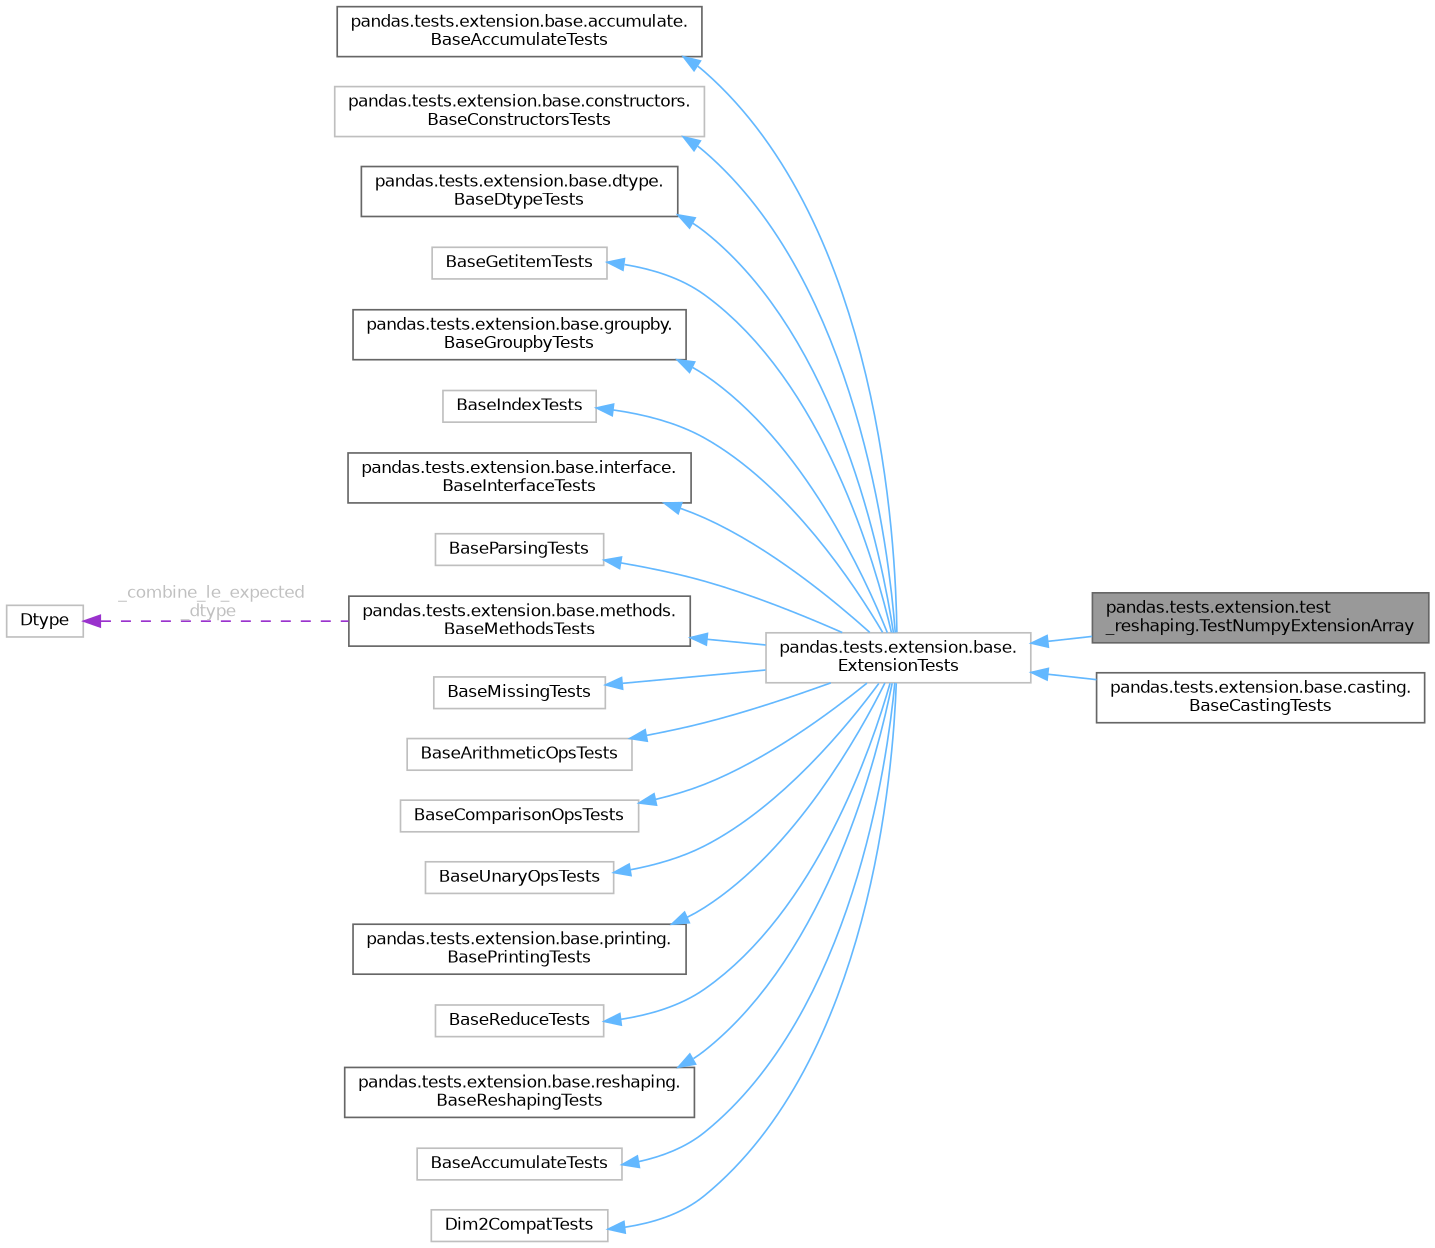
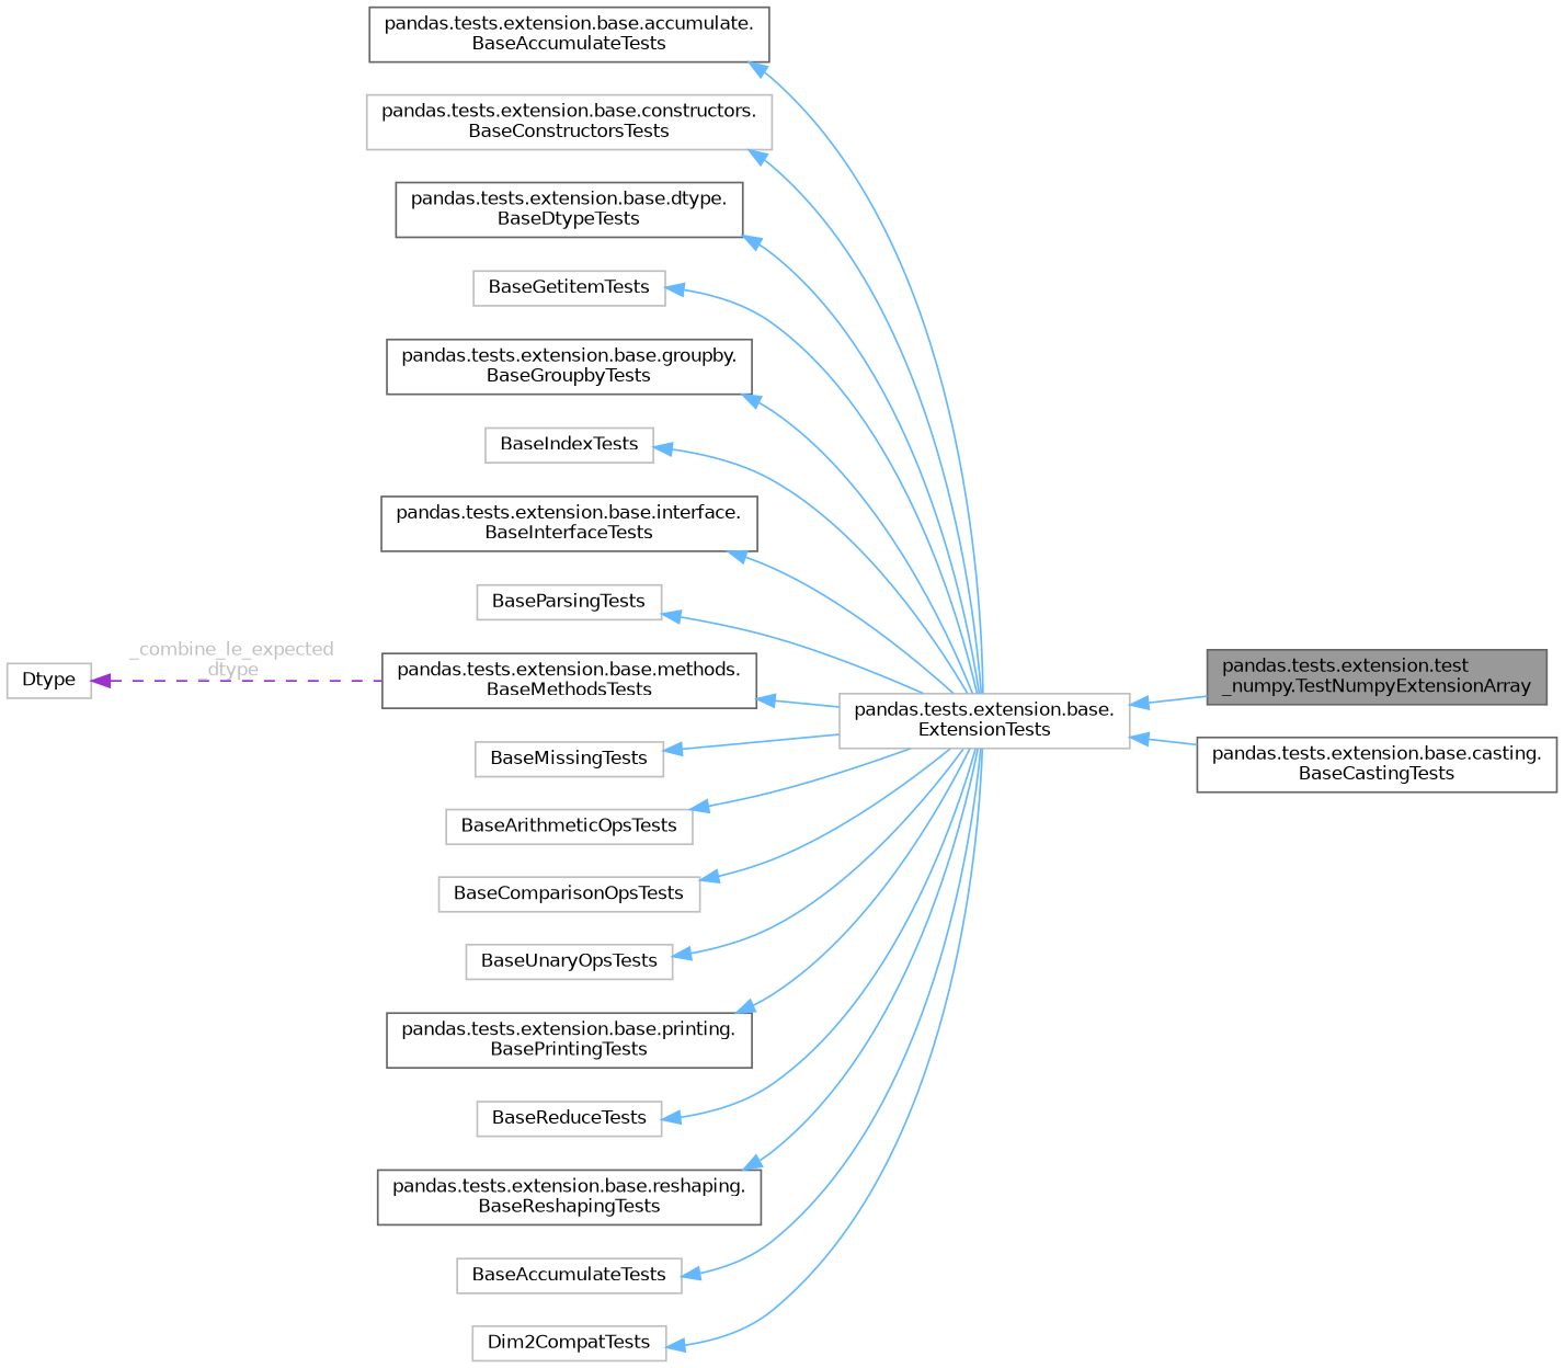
  digraph {
    rankdir=LR
    node [color=grey75 fillcolor=white fontname=Helvetica fontsize=10 shape=box style=filled]
    edge [color=steelblue1 dir=back fontname=Helvetica fontsize=10 labelfontname=Helvetica labelfontsize=10 style=solid]
-   n1 [color=gray40 fillcolor=grey60 fontcolor=black height=0.2 label="pandas.tests.extension.test\l_reshaping.TestNumpyExtensionArray" width=0.4]
+   n1 [color=gray40 fillcolor=grey60 fontcolor=black height=0.2 label="pandas.tests.extension.test\l_numpy.TestNumpyExtensionArray" width=0.4]
    n2 [height=0.2 label="pandas.tests.extension.base.\lExtensionTests" width=0.4]
    n3 [color=gray40 height=0.2 label="pandas.tests.extension.base.casting.\lBaseCastingTests" width=0.4]
    n4 [color=gray40 height=0.2 label="pandas.tests.extension.base.accumulate.\lBaseAccumulateTests" width=0.4]
    n5 [height=0.2 label="pandas.tests.extension.base.constructors.\lBaseConstructorsTests" width=0.4]
    n6 [color=gray40 height=0.2 label="pandas.tests.extension.base.dtype.\lBaseDtypeTests" width=0.4]
    n7 [height=0.2 label=BaseGetitemTests width=0.4]
    n8 [color=gray40 height=0.2 label="pandas.tests.extension.base.groupby.\lBaseGroupbyTests" width=0.4]
    n9 [height=0.2 label=BaseIndexTests width=0.4]
    n10 [color=gray40 height=0.2 label="pandas.tests.extension.base.interface.\lBaseInterfaceTests" width=0.4]
    n11 [height=0.2 label=BaseParsingTests width=0.4]
    n12 [color=gray40 height=0.2 label="pandas.tests.extension.base.methods.\lBaseMethodsTests" width=0.4]
    n13 [height=0.2 label=Dtype width=0.4]
    n14 [height=0.2 label=BaseMissingTests width=0.4]
    n15 [height=0.2 label=BaseArithmeticOpsTests width=0.4]
    n16 [height=0.2 label=BaseComparisonOpsTests width=0.4]
    n17 [height=0.2 label=BaseUnaryOpsTests width=0.4]
    n18 [color=gray40 height=0.2 label="pandas.tests.extension.base.printing.\lBasePrintingTests" width=0.4]
    n19 [height=0.2 label=BaseReduceTests width=0.4]
    n20 [color=gray40 height=0.2 label="pandas.tests.extension.base.reshaping.\lBaseReshapingTests" width=0.4]
    n21 [height=0.2 label=BaseAccumulateTests width=0.4]
    n22 [height=0.2 label=Dim2CompatTests width=0.4]
    n2 -> n1
    n2 -> n3
    n4 -> n2
    n5 -> n2
    n6 -> n2
    n7 -> n2
    n8 -> n2
    n9 -> n2
    n10 -> n2
    n11 -> n2
    n12 -> n2
    n13 -> n12 [color=darkorchid3 fontcolor=grey label=" _combine_le_expected\l_dtype" style=dashed]
    n14 -> n2
    n15 -> n2
    n16 -> n2
    n17 -> n2
    n18 -> n2
    n19 -> n2
    n20 -> n2
    n21 -> n2
    n22 -> n2
  }
